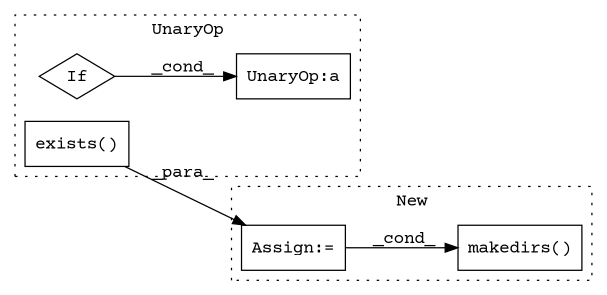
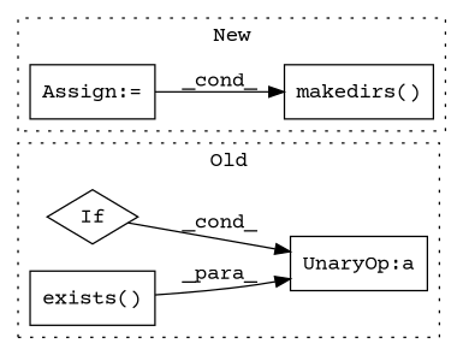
  digraph {
    fontname="Courier Prime"
    rankdir=LR
    node [a=75 fontname="Courier Prime" l=3 shape=box]
    edge [fontname="Courier Prime"]
    n1 [a=96 label=If s=1031 shape=diamond]
    n2 [l="15,1" label="exists()" s="1038,1075"]
    n3 [a=61 l=42 label="UnaryOp:a" s=1034]
    n4 [l="12,16" label="makedirs()" s="474,514"]
    n5 [a=68 label="Assign:=" s=444]
    subgraph cluster_1 {
-     label=UnaryOp
+     label=Old
      style=dotted
      n1
      n2
      n3
    }
    subgraph cluster_2 {
      label=New
      style=dotted
      n4
      n5
    }
    n1 -> n3 [label=_cond_]
-   n2 -> n5 [label=_para_]
+   n2 -> n3 [label=_para_]
    n5 -> n4 [label=_cond_]
  }
